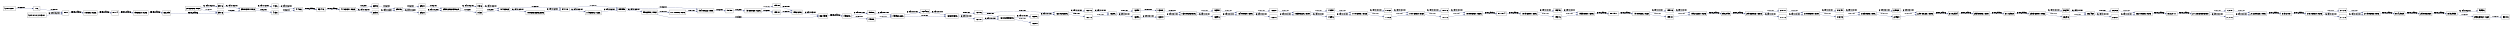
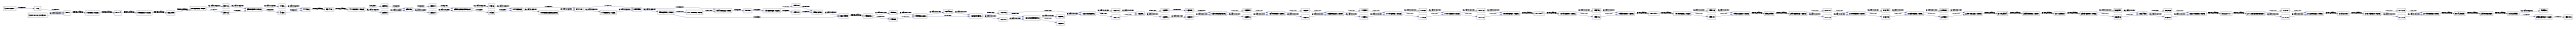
  digraph {
    rankdir=LR
    node [shape=box]
    edge [color="#001267"]
    "1808AGGA...GGG"
    "B7-1874"
    "1875GTAA...GAC"
    "2623A"
    "2624CA"
    "2626C"
    "2626T"
    "2107A"
    "2108TGAA...GAA"
    "2164A"
    "2164G"
    "1663GCCC...GAA"
    "1769T"
    "1769C"
    "1770CTTC...GCG"
    "B1-74"
    "75GTGA...CAG"
    "B2-205"
    "1630G"
    "1631TCTCTGAC"
    "1639A"
    "1639C"
    "2721T"
    "2722TGCC...AAG"
    "B13-2760"
    "1612CATATGAC"
    "1620C"
    "1620T"
    "1621CACCAC"
    "-1G"
    "B0-0"
    "1ATGG...CGG"
    "B5-995"
    "1547TCCC...AAT"
    "996GTAC...ACA"
    "1575T"
    "B6-1595"
    "1071ATTG...GTG"
    "2096GTGG...GGG"
    "2107G"
    "B14-2929"
    "2930TGTGA"
    "B15-2935"
    "1807C"
    "2627TGGG...CAG"
    "2297GCGG...CAG"
    "B10-2534"
    "2535ATAG...CAA"
    "1630A"
    "1786T"
    "1786G"
    "1787CTGT...GGA"
    "1935TTTA...CAG"
    "B8-1977"
    "1978AGCC...CCA"
    "B3-476"
    "477GTGA...GGG"
    "689G"
    "689A"
    "2623C"
    "1991G"
    "1992CCCA...CAG"
    "B9-2095"
    "2761GTGA...CTG"
    "2772G"
    "2772C"
    "2773AGGG...TAG"
    "690AC"
    "692T"
    "692A"
    "206GCTC...ACA"
    "397G"
    "397C"
    "398AGAT...AGG"
    "1627C"
    "1627G"
    "B11-2568"
    "2569GTAA...AGC"
    "1596AC"
    "1598C"
    "1598G"
    "B4-718"
    "719GTTC...CGG"
    "473C"
    "473A"
    "474CG"
    "1662A"
    "1629T"
    "703C"
    "704GGGG"
    "708GTGGGGCCAG"
    "703T"
    "B12-2711"
    "2712GCAGTGACA"
    "2721G"
    "2296G"
    "1991T"
    "1599CCCCC"
    "1604CC"
    "1606AAGAC"
    "1611G"
    "1611A"
    "1640ATGA...CTG"
    "1662G"
    E2936
    "2936GACA...CCT"
    "S0-Y*01:01;Y*03:01"
    E3106
    "1629C"
    "2165TGTG...TAC"
    "2296A"
    "693GGGCTGACCG"
    "1628C"
    "1807G"
    "1592CAG"
    "1591T"
    "1934G"
    "1934C"
    "1576TTCT...CCG"
    "1591A"
    "S-1-Y*02:01"
    "1808AGGA...GGG" -> "B7-1874" [label=Everything]
    "B7-1874" -> "1875GTAA...GAC" [label=Everything]
    "1875GTAA...GAC" -> "1934G" [label="C. of Y*01:01"]
    "1875GTAA...GAC" -> "1934C" [label="Y*01:01"]
    "2623A" -> "2624CA" [label="C. of Y*01:01"]
    "2624CA" -> "2626C" [label="Y*01:01"]
    "2624CA" -> "2626T" [label="C. of Y*01:01"]
    "2626C" -> "2627TGGG...CAG" [label="Y*01:01"]
    "2626T" -> "2627TGGG...CAG" [label="C. of Y*01:01"]
    "2107A" -> "2108TGAA...GAA" [label="Y*01:01"]
    "2108TGAA...GAA" -> "2164A" [label="C. of Y*01:01"]
    "2108TGAA...GAA" -> "2164G" [label="Y*01:01"]
    "2164A" -> "2165TGTG...TAC" [label="C. of Y*01:01"]
    "2164G" -> "2165TGTG...TAC" [label="Y*01:01"]
    "1663GCCC...GAA" -> "1769T" [label="Y*01:01"]
    "1663GCCC...GAA" -> "1769C" [label="C. of Y*01:01"]
    "1769T" -> "1770CTTC...GCG" [label="Y*01:01"]
    "1769C" -> "1770CTTC...GCG" [label="C. of Y*01:01"]
    "1770CTTC...GCG" -> "1786T" [label="C. of Y*01:01"]
    "1770CTTC...GCG" -> "1786G" [label="Y*01:01"]
    "B1-74" -> "75GTGA...CAG" [label=Everything]
    "75GTGA...CAG" -> "B2-205" [label=Everything]
-   "B2-205" -> "397G" [label=Everything]
+   "B2-205" -> "206GCTC...ACA" [label=Everything]
    "1630G" -> "1631TCTCTGAC" [label="Y*01:01"]
    "1631TCTCTGAC" -> "1639A" [label="Y*01:01"]
    "1631TCTCTGAC" -> "1639C" [label="C. of Y*01:01"]
    "1639A" -> "1640ATGA...CTG" [label="Y*01:01"]
    "1639C" -> "1640ATGA...CTG" [label="C. of Y*01:01"]
    "2721T" -> "2722TGCC...AAG" [label="Y*01:01"]
    "2722TGCC...AAG" -> "B13-2760" [label=Everything]
    "B13-2760" -> "2761GTGA...CTG" [label=Everything]
    "1612CATATGAC" -> "1620C" [label="C. of Y*01:01"]
    "1612CATATGAC" -> "1620T" [label="Y*01:01"]
    "1620C" -> "1621CACCAC" [label="C. of Y*01:01"]
    "1621CACCAC" -> "1627C" [label="C. of Y*01:01"]
    "1621CACCAC" -> "1627G" [label="Y*01:01"]
    "-1G" -> "B0-0" [label="Y*02:01"]
    "B0-0" -> "1ATGG...CGG" [label=Everything]
    "1ATGG...CGG" -> "B1-74" [label=Everything]
    "B5-995" -> "1547TCCC...AAT" [label="Y*02:01"]
    "B5-995" -> "996GTAC...ACA" [label="C. of Y*02:01"]
    "1547TCCC...AAT" -> "1575T" [label="Y*02:01"]
    "996GTAC...ACA" -> "B6-1595" [label="Y*03:01"]
    "996GTAC...ACA" -> "1071ATTG...GTG" [label="Y*01:01"]
    "1575T" -> "1576TTCT...CCG" [label="Y*02:01"]
    "B6-1595" -> "1596AC" [label=Everything]
    "1071ATTG...GTG" -> "1547TCCC...AAT" [label="Y*01:01"]
    "2096GTGG...GGG" -> "2107A" [label="Y*01:01"]
    "2096GTGG...GGG" -> "2107G" [label="C. of Y*01:01"]
    "2107G" -> "2108TGAA...GAA" [label="C. of Y*01:01"]
    "B14-2929" -> "2930TGTGA" [label=Everything]
    "2930TGTGA" -> "B15-2935" [label=Everything]
    "B15-2935" -> E2936 [label="C. of Y*02:01"]
    "B15-2935" -> "2936GACA...CCT" [label="Y*02:01"]
    "1807C" -> "1808AGGA...GGG" [label="C. of Y*01:01"]
    "2627TGGG...CAG" -> "B12-2711" [label=Everything]
    "2297GCGG...CAG" -> "B10-2534" [label=Everything]
    "B10-2534" -> "2535ATAG...CAA" [label=Everything]
    "2535ATAG...CAA" -> "B11-2568" [label=Everything]
    "1630A" -> "1631TCTCTGAC" [label="C. of Y*01:01"]
    "1786T" -> "1787CTGT...GGA" [label="C. of Y*01:01"]
    "1786G" -> "1787CTGT...GGA" [label="Y*01:01"]
    "1787CTGT...GGA" -> "1807C" [label="C. of Y*01:01"]
    "1787CTGT...GGA" -> "1807G" [label="Y*01:01"]
    "1935TTTA...CAG" -> "B8-1977" [label=Everything]
    "B8-1977" -> "1978AGCC...CCA" [label=Everything]
    "1978AGCC...CCA" -> "1991G" [label="C. of Y*01:01"]
    "1978AGCC...CCA" -> "1991T" [label="Y*01:01"]
    "B3-476" -> "477GTGA...GGG" [label=Everything]
    "477GTGA...GGG" -> "689G" [label="Y*02:01"]
    "477GTGA...GGG" -> "689A" [label="C. of Y*02:01"]
    "689G" -> "690AC" [label="Y*02:01"]
    "689A" -> "690AC" [label="C. of Y*02:01"]
    "2623C" -> "2624CA" [label="Y*01:01"]
    "1991G" -> "1992CCCA...CAG" [label="C. of Y*01:01"]
    "1992CCCA...CAG" -> "B9-2095" [label=Everything]
    "B9-2095" -> "2096GTGG...GGG" [label=Everything]
    "2761GTGA...CTG" -> "2772G" [label="Y*01:01"]
    "2761GTGA...CTG" -> "2772C" [label="C. of Y*01:01"]
    "2772G" -> "2773AGGG...TAG" [label="Y*01:01"]
    "2772C" -> "2773AGGG...TAG" [label="C. of Y*01:01"]
    "2773AGGG...TAG" -> "B14-2929" [label=Everything]
    "690AC" -> "692T" [label="Y*02:01"]
    "690AC" -> "692A" [label="C. of Y*02:01"]
    "692T" -> "693GGGCTGACCG" [label="Y*02:01"]
    "692A" -> "693GGGCTGACCG" [label="C. of Y*02:01"]
    "206GCTC...ACA" -> "397G" [label="Y*02:01"]
    "206GCTC...ACA" -> "397C" [label="C. of Y*02:01"]
    "397G" -> "398AGAT...AGG" [label="Y*02:01"]
    "397C" -> "398AGAT...AGG" [label="C. of Y*02:01"]
    "398AGAT...AGG" -> "473C" [label="C. of Y*02:01"]
    "398AGAT...AGG" -> "473A" [label="Y*02:01"]
    "1627C" -> "1628C" [label="C. of Y*01:01"]
    "1627G" -> "1628C" [label="Y*01:01"]
    "B11-2568" -> "2569GTAA...AGC" [label=Everything]
    "2569GTAA...AGC" -> "2623A" [label="C. of Y*01:01"]
    "2569GTAA...AGC" -> "2623C" [label="Y*01:01"]
    "1596AC" -> "1598C" [label="C. of Y*01:01"]
    "1596AC" -> "1598G" [label="Y*01:01"]
    "1598C" -> "1599CCCCC" [label="C. of Y*01:01"]
    "1598G" -> "1599CCCCC" [label="Y*01:01"]
    "B4-718" -> "B5-995" [label="Y*02:01"]
    "B4-718" -> "719GTTC...CGG" [label="C. of Y*02:01"]
    "719GTTC...CGG" -> "B5-995" [label="C. of Y*02:01"]
    "473C" -> "474CG" [label="C. of Y*02:01"]
    "473A" -> "474CG" [label="Y*02:01"]
    "474CG" -> "B3-476" [label=Everything]
    "1662A" -> "1663GCCC...GAA" [label="Y*01:01"]
    "1629T" -> "1630G" [label="Y*01:01"]
    "703C" -> "704GGGG" [label="C. of Y*02:01"]
    "704GGGG" -> "B4-718" [label="Y*02:01"]
    "704GGGG" -> "708GTGGGGCCAG" [label="C. of Y*02:01"]
    "708GTGGGGCCAG" -> "B4-718" [label="C. of Y*02:01"]
    "703T" -> "704GGGG" [label="Y*02:01"]
    "B12-2711" -> "2712GCAGTGACA" [label=Everything]
    "2712GCAGTGACA" -> "2721T" [label="Y*01:01"]
    "2712GCAGTGACA" -> "2721G" [label="C. of Y*01:01"]
    "2721G" -> "2722TGCC...AAG" [label="C. of Y*01:01"]
    "2296G" -> "2297GCGG...CAG" [label="C. of Y*01:01"]
    "1991T" -> "1992CCCA...CAG" [label="Y*01:01"]
    "1599CCCCC" -> "1604CC" [label="C. of Y*01:01"]
    "1599CCCCC" -> "1606AAGAC" [label="Y*01:01"]
    "1604CC" -> "1606AAGAC" [label="C. of Y*01:01"]
    "1606AAGAC" -> "1611G" [label="Y*01:01"]
    "1606AAGAC" -> "1611A" [label="C. of Y*01:01"]
    "1611G" -> "1612CATATGAC" [label="Y*01:01"]
    "1611G" -> "1621CACCAC" [label="Y*01:01"]
    "1611A" -> "1612CATATGAC" [label="C. of Y*01:01"]
    "1640ATGA...CTG" -> "1662A" [label="Y*01:01"]
    "1640ATGA...CTG" -> "1662G" [label="C. of Y*01:01"]
    "1662G" -> "1663GCCC...GAA" [label="C. of Y*01:01"]
    "2936GACA...CCT" -> E3106 [label="Y*02:01"]
    "S0-Y*01:01;Y*03:01" -> "B0-0" [label="C. of Y*02:01"]
    "1629C" -> "1630A" [label="C. of Y*01:01"]
    "2165TGTG...TAC" -> "2296G" [label="C. of Y*01:01"]
    "2165TGTG...TAC" -> "2296A" [label="Y*01:01"]
    "2296A" -> "2297GCGG...CAG" [label="Y*01:01"]
    "693GGGCTGACCG" -> "703C" [label="C. of Y*02:01"]
    "693GGGCTGACCG" -> "703T" [label="Y*02:01"]
    "1628C" -> "1629T" [label="Y*01:01"]
    "1628C" -> "1629C" [label="C. of Y*01:01"]
    "1807G" -> "1808AGGA...GGG" [label="Y*01:01"]
    "1592CAG" -> "B6-1595" [label="C. of Y*03:01"]
    "1591T" -> "1592CAG" [label="Y*02:01"]
    "1934G" -> "1935TTTA...CAG" [label="C. of Y*01:01"]
    "1934C" -> "1935TTTA...CAG" [label="Y*01:01"]
    "1576TTCT...CCG" -> "1591T" [label="Y*02:01"]
    "1576TTCT...CCG" -> "1591A" [label="Y*01:01"]
    "1591A" -> "1592CAG" [label="Y*01:01"]
    "S-1-Y*02:01" -> "-1G" [label="Y*02:01"]
  }
